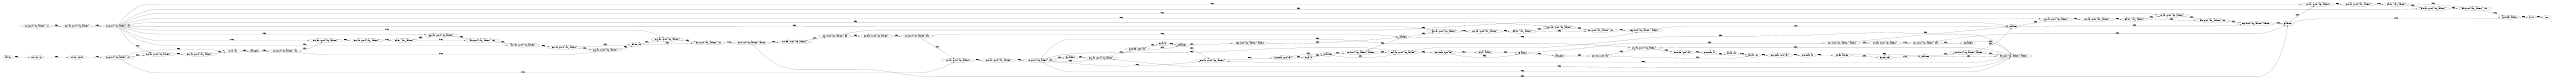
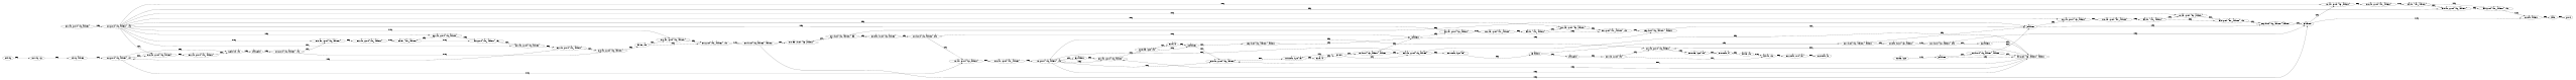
  digraph {
    rankdir=LR
-   n1 [label="add rbp"]
+   n1 [label="push rbp"]
    n2 [label="mov rbp , rsp"]
-   n3 [label="sub rsp , symbol"]
+   n3 [label="sub rsp , address"]
    n4 [label="mov qword [ rbp - address ] , rdi"]
    n5 [label="mov rax , qword [ rbp - address ]"]
    n6 [label="mov rax , qword [ rbp - address ]"]
-   n7 [label="mov rdi , rax"]
-   n8 [label="mov qword [ rbp - address ] , rsi"]
+   n7 [label="symbol rdi , rax"]
    n9 [label="mov rax , qword [ rbp - address ]"]
    n10 [label="mov rax , qword [ rax + address ]"]
    n11 [label="mov rax , qword [ rax + address ]"]
    n12 [label="mov qword [ rbp - address ] , rax"]
    n13 [label="mov rax , qword [ rbp - address ]"]
    n14 [label="mov rax , qword [ rbp - address ]"]
    n15 [label="mov rax , qword [ rbp - address ]"]
    n16 [label="mov rax , qword [ rbp - address ]"]
    n17 [label="mov rax , qword [ rbp - address ]"]
    n18 [label="mov rax , qword [ rbp - address ]"]
    n19 [label="mov rax , qword [ rbp - address ]"]
    n20 [label="mov rax , qword [ rbp - address ]"]
    n21 [label="mov rax , qword [ rbp - address ]"]
    n22 [label="mov rax , qword [ rbp - address ]"]
    n23 [label="mov rax , qword [ rax + address ]"]
    n24 [label="mov qword [ rax + address ] , rdx"]
    n25 [label="mov rdx , qword [ rax + address ]"]
    n26 [label="mov qword [ rax + address ] , rdx"]
    n27 [label="mov rax , qword [ rax + address ]"]
    n28 [label="mov rax , qword [ rax + address ]"]
    n29 [label="mov qword [ rax + address ] , rdx"]
    n30 [label="mov rax , qword [ rax + address ]"]
    n31 [label="mov qword [ rax + address ] , rdx"]
    n32 [label="mov qword [ rax + address ] , rdx"]
    n33 [label="call symbol"]
    n34 [label="mov qword [ rbp - address ] , rax"]
    n35 [label="mov rax , qword [ rbp - address ]"]
    n36 [label="add rdx , rax"]
    n37 [label="lea rdx , [ rax + address ]"]
    n38 [label="mov dword [ rbp - address ] , address"]
    n39 [label="mov eax , dword [ rbp - address ]"]
    n40 [label="je address"]
    n41 [label="mov dword [ rbp - address ] , eax"]
-   n42 [label="qword eax , address"]
+   n42 [label="mov eax , address"]
    n43 [label="mov eax , dword [ rbp - address ]"]
    n44 [label="je address"]
    n45 [label="mov dword [ rbp - address ] , eax"]
    n46 [label="cmp dword [ rbp - address ] , address"]
    n47 [label="je address"]
    n48 [label="cmp dword [ rbp - address ] , address"]
    n49 [label="mov qword [ rbp - address ] , rax"]
    n50 [label="jmp address"]
    n51 [label="mov rax , qword [ rbp - address ]"]
    n52 [label="mov rax , qword [ rbp - address ]"]
    n53 [label="mov rax , qword [ rbp - address ]"]
    n54 [label="mov rax , qword [ rbp - address ]"]
    n55 [label="add qword [ rbp - address ] , address"]
    n56 [label="movzx eax , byte [ rax ]"]
    n57 [label="movzx eax , byte [ rax ]"]
    n58 [label="movzx eax , byte [ rax ]"]
    n59 [label="movzx eax , byte [ rax ]"]
    n60 [label="test al , al"]
    n61 [label="jne address"]
    n62 [label="cmp dword [ rbp - address ] , address"]
    n63 [label="test al , al"]
-   n64 [label="jns address"]
+   n64 [label="jns test"]
    n65 [label="mov dword [ rbp - address ] , address"]
-   n66 [label="cmp al , address"]
    n67 [label="jne address"]
    n68 [label="lea rdx , [ rax + address ]"]
    n69 [label="call symbol"]
    n70 [label="mov dword [ rbp - address ] , address"]
    n71 [label="mov rdx , qword [ rax ]"]
    n72 [label="mov eax , dword [ rbp - address ]"]
    n73 [label="add rax , rdx"]
    n74 [label="mov dword [ rbp - address ] , eax"]
    n75 [label="lea rdx , [ rax + address ]"]
    n76 [label="movzx eax , word [ rax ]"]
    n77 [label="movzx eax , al"]
    n78 [label="add rax , rax"]
    n79 [label="movzx eax , ax"]
-   n80 [label="and eax , address"]
-   n81 [label="test eax , eax"]
+   n81 [label="test eax , byte"]
    n82 [label="je address"]
    n83 [label="mov dword [ rbp - address ] , address"]
    n84 [label="jmp address"]
-   n85 [label=dword]
-   n86 [label=retn]
+   n85 [label=leave]
+   n86 [label=qword]
    n87 [label="lea rdx , [ rax + address ]"]
    n1 -> n2 [label=CFG]
    n2 -> n3 [label=CFG]
    n3 -> n4 [label=CFG]
    n4 -> n5 [label=DFG]
    n4 -> n6 [label=DFG]
    n4 -> n7 [label=CFG]
    n5 -> n10 [label=DFG]
    n6 -> n11 [label=DFG]
    n7 -> n33 [label=DFG]
-   n8 -> n9 [label=DFG]
    n9 -> n12 [label=DFG]
    n10 -> n7 [label=DFG]
    n11 -> n49 [label=DFG]
    n12 -> n5 [label=CFG]
    n12 -> n13 [label=DFG]
    n12 -> n14 [label=DFG]
    n12 -> n15 [label=DFG]
    n12 -> n16 [label=DFG]
    n12 -> n17 [label=DFG]
    n12 -> n18 [label=DFG]
    n12 -> n19 [label=DFG]
    n12 -> n20 [label=DFG]
    n12 -> n21 [label=DFG]
    n12 -> n22 [label=DFG]
    n13 -> n23 [label=DFG]
    n14 -> n24 [label=DFG]
    n15 -> n25 [label=DFG]
    n16 -> n26 [label=DFG]
    n17 -> n27 [label=DFG]
    n18 -> n28 [label=DFG]
    n19 -> n29 [label=DFG]
    n20 -> n30 [label=DFG]
    n21 -> n31 [label=DFG]
    n22 -> n32 [label=DFG]
    n23 -> n37 [label=DFG]
    n24 -> n15 [label=CFG]
    n25 -> n35 [label=CFG]
-   n25 -> n36 [label=DFG]
+   n25 -> n4 [label=DFG]
    n26 -> n38 [label=CFG]
    n27 -> n68 [label=DFG]
    n28 -> n75 [label=DFG]
    n29 -> n48 [label=CFG]
    n30 -> n87 [label=DFG]
    n31 -> n46 [label=CFG]
    n32 -> n42 [label=CFG]
    n33 -> n34 [label=DFG]
    n34 -> n13 [label=CFG]
    n34 -> n35 [label=DFG]
    n35 -> n36 [label=DFG]
    n36 -> n16 [label=CFG]
    n36 -> n26 [label=DFG]
    n37 -> n14 [label=CFG]
    n37 -> n24 [label=DFG]
    n38 -> n39 [label=CFG]
    n38 -> n40 [label=DFG]
    n39 -> n41 [label=CFG]
    n40 -> n20 [label=CFG]
    n40 -> n42 [label=CFG]
    n41 -> n43 [label=CFG]
    n41 -> n44 [label=DFG]
    n42 -> n85 [label=CFG]
    n43 -> n45 [label=CFG]
    n44 -> n18 [label=CFG]
    n44 -> n46 [label=CFG]
    n45 -> n6 [label=CFG]
    n45 -> n47 [label=DFG]
    n46 -> n40 [label=CFG]
    n47 -> n17 [label=CFG]
    n47 -> n48 [label=CFG]
    n48 -> n44 [label=CFG]
    n49 -> n50 [label=CFG]
    n49 -> n51 [label=DFG]
    n49 -> n52 [label=DFG]
    n49 -> n53 [label=DFG]
    n49 -> n54 [label=DFG]
    n49 -> n55 [label=DFG]
    n50 -> n51 [label=CFG]
    n51 -> n56 [label=DFG]
    n52 -> n57 [label=DFG]
    n53 -> n58 [label=DFG]
    n54 -> n59 [label=DFG]
    n55 -> n51 [label=DFG]
    n55 -> n52 [label=DFG]
    n55 -> n53 [label=DFG]
    n55 -> n54 [label=DFG]
    n56 -> n60 [label=CFG]
    n56 -> n61 [label=DFG]
    n57 -> n63 [label=CFG]
    n57 -> n64 [label=DFG]
-   n58 -> n66 [label=CFG]
    n58 -> n67 [label=DFG]
    n59 -> n77 [label=DFG]
    n60 -> n61 [label=CFG]
    n61 -> n52 [label=CFG]
    n61 -> n62 [label=CFG]
    n62 -> n47 [label=CFG]
    n63 -> n64 [label=CFG]
    n64 -> n53 [label=CFG]
    n64 -> n65 [label=CFG]
    n65 -> n47 [label=DFG]
    n65 -> n53 [label=CFG]
-   n66 -> n67 [label=CFG]
    n67 -> n69 [label=CFG]
    n67 -> n70 [label=CFG]
    n68 -> n19 [label=CFG]
    n68 -> n29 [label=DFG]
    n69 -> n71 [label=DFG]
    n70 -> n44 [label=DFG]
    n70 -> n72 [label=CFG]
    n71 -> n54 [label=CFG]
    n71 -> n73 [label=DFG]
    n72 -> n74 [label=CFG]
    n73 -> n76 [label=DFG]
    n74 -> n40 [label=DFG]
    n74 -> n84 [label=CFG]
    n75 -> n21 [label=CFG]
    n75 -> n31 [label=DFG]
    n76 -> n79 [label=DFG]
-   n77 -> n78 [label=DFG]
+   n78 -> n77 [label=DFG]
    n78 -> n73 [label=DFG]
-   n79 -> n80 [label=DFG]
-   n80 -> n81 [label=CFG]
-   n80 -> n82 [label=DFG]
    n81 -> n82 [label=CFG]
    n82 -> n55 [label=CFG]
    n82 -> n83 [label=CFG]
    n83 -> n44 [label=DFG]
    n83 -> n55 [label=CFG]
    n84 -> n55 [label=CFG]
    n85 -> n86 [label=DFG]
    n87 -> n22 [label=CFG]
    n87 -> n32 [label=DFG]
  }
